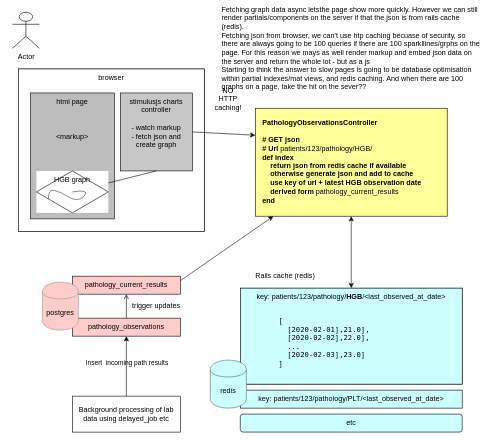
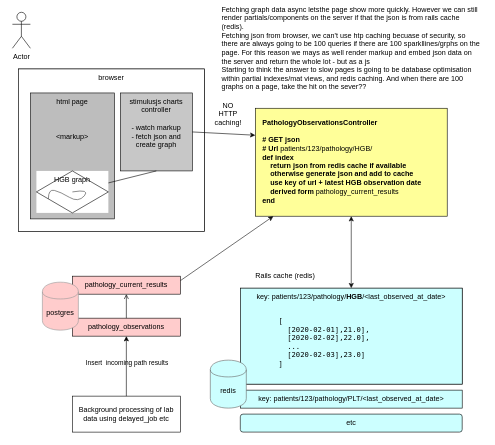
  <mxCell id="0" />
  <mxCell id="1" parent="0" />
  <mxCell id="2" value="" style="group;labelBackgroundColor=none;fillColor=#ffffff;fontColor=#000000;strokeColor=#000000;" parent="1" vertex="1" connectable="0"><mxGeometry x="30" y="114.5" width="310" height="271" as="geometry" /></mxCell>
  <mxCell id="3" value="browser" style="whiteSpace=wrap;html=1;rounded=0;fillColor=#ffffff;fontColor=#000000;glass=0;shadow=0;verticalAlign=top;labelBackgroundColor=none;strokeColor=#080808;" parent="2" vertex="1"><mxGeometry width="310" height="271" as="geometry" /></mxCell>
  <mxCell id="4" value="html page&lt;br&gt;&lt;br&gt;&lt;br&gt;&lt;br&gt;&amp;lt;markup&amp;gt;" style="whiteSpace=wrap;html=1;rounded=0;shadow=0;glass=0;fillColor=#BDBDBD;fontColor=#000000;verticalAlign=top;labelBackgroundColor=none;strokeColor=#030303;" parent="2" vertex="1"><mxGeometry x="20" y="40" width="140" height="210" as="geometry" /></mxCell>
  <mxCell id="5" value="stimulusjs charts controller&lt;br&gt;&lt;br&gt;- watch markup&lt;br&gt;- fetch json and create graph" style="whiteSpace=wrap;html=1;rounded=0;shadow=0;glass=0;fillColor=#C7C7C7;fontColor=#000000;verticalAlign=top;labelBackgroundColor=none;strokeColor=#030303;" parent="2" vertex="1"><mxGeometry x="170" y="40" width="120" height="130" as="geometry" /></mxCell>
  <mxCell id="6" value="" style="endArrow=classic;html=1;fontColor=#000000;exitX=0.5;exitY=1;exitDx=0;exitDy=0;labelBackgroundColor=none;strokeColor=#000000;" parent="2" source="5" target="9" edge="1"><mxGeometry width="50" height="50" relative="1" as="geometry"><mxPoint x="480" y="410" as="sourcePoint" /><mxPoint x="530" y="360" as="targetPoint" /></mxGeometry></mxCell>
  <mxCell id="7" value="" style="group;labelBackgroundColor=none;fontColor=#000000;fillColor=#FFFFFF;" parent="2" vertex="1" connectable="0"><mxGeometry x="30" y="170" width="120" height="70" as="geometry" /></mxCell>
  <mxCell id="8" value="" style="group;labelBackgroundColor=none;fontColor=#000000;" parent="7" vertex="1" connectable="0"><mxGeometry width="120" height="70" as="geometry" /></mxCell>
  <mxCell id="9" value="HGB graph" style="rhombus;whiteSpace=wrap;html=1;fillColor=none;verticalAlign=top;labelBackgroundColor=none;fontColor=#000000;" parent="8" vertex="1"><mxGeometry width="120" height="70" as="geometry" /></mxCell>
  <mxCell id="10" value="" style="curved=1;endArrow=none;html=1;endFill=0;entryX=0;entryY=0.75;entryDx=0;entryDy=0;labelBackgroundColor=none;fontColor=#000000;strokeColor=#424242;" parent="8" source="9" target="9" edge="1"><mxGeometry width="50" height="50" relative="1" as="geometry"><mxPoint x="40" y="60" as="sourcePoint" /><mxPoint x="70" y="50" as="targetPoint" /><Array as="points"><mxPoint x="90" y="30" /><mxPoint x="70" y="53" /><mxPoint x="40" y="35" /><mxPoint x="20" y="30" /></Array></mxGeometry></mxCell>
  <mxCell id="11" value="" style="group;labelBackgroundColor=none;fontColor=#000000;strokeColor=#000000;" parent="1" vertex="1" connectable="0"><mxGeometry x="400" y="480" width="370" height="160" as="geometry" /></mxCell>
  <mxCell id="12" value="key: patients/123/pathology/&lt;b&gt;HGB&lt;/b&gt;/&amp;lt;last_observed_at_date&amp;gt;" style="rounded=0;whiteSpace=wrap;html=1;fillColor=#CCFFFF;verticalAlign=top;horizontal=1;labelBackgroundColor=none;fontColor=#000000;strokeColor=#0F0F0F;" parent="11" vertex="1"><mxGeometry width="370" height="160" as="geometry" /></mxCell>
  <mxCell id="13" value="&lt;pre style=&quot;text-align: left&quot;&gt;&lt;span&gt;[&lt;br&gt;&lt;/span&gt;&lt;span&gt;&amp;nbsp; [2020-02-01],21.0],&lt;br&gt;&lt;/span&gt;&lt;span&gt;&amp;nbsp; [2020-02-02],22.0],&lt;br&gt;&lt;/span&gt;&lt;span&gt;  ...&lt;br&gt;&lt;/span&gt;&lt;span&gt;&amp;nbsp; [2020-02-03],23.0]&lt;br&gt;&lt;/span&gt;&lt;span&gt;]&lt;/span&gt;&lt;/pre&gt;" style="text;html=1;strokeColor=none;fillColor=none;align=center;verticalAlign=middle;whiteSpace=wrap;rounded=0;labelBackgroundColor=none;fontColor=#000000;" parent="11" vertex="1"><mxGeometry x="20" y="35" width="240" height="110" as="geometry" /></mxCell>
  <mxCell id="14" value="key: patients/123/pathology/PLT/&amp;lt;last_observed_at_date&amp;gt;" style="rounded=0;whiteSpace=wrap;html=1;fillColor=#CCFFFF;verticalAlign=top;horizontal=1;labelBackgroundColor=none;fontColor=#000000;strokeColor=#000000;" parent="1" vertex="1"><mxGeometry x="400" y="650" width="370" height="30" as="geometry" /></mxCell>
  <mxCell id="15" value="etc" style="whiteSpace=wrap;html=1;fillColor=#CCFFFF;verticalAlign=top;horizontal=1;labelBackgroundColor=none;fontColor=#000000;strokeColor=#000000;rounded=1;" parent="1" vertex="1"><mxGeometry x="400" y="690" width="370" height="30" as="geometry" /></mxCell>
  <mxCell id="16" value="&lt;b&gt;PathologyObservationsController&lt;br&gt;&lt;br&gt;# GET json&lt;br&gt;# Url&amp;nbsp;&lt;/b&gt;&lt;span style=&quot;text-align: center&quot;&gt;patients/123/pathology/HGB/&lt;/span&gt;&lt;b&gt;&lt;br&gt;def index&lt;br&gt;&amp;nbsp; &amp;nbsp; return json from redis cache if available&lt;br&gt;&amp;nbsp; &amp;nbsp; otherwise generate json and add to cache&lt;br&gt;&amp;nbsp; &amp;nbsp; use key of url + latest HGB observation date&lt;br&gt;&amp;nbsp; &amp;nbsp; derived form&amp;nbsp;&lt;/b&gt;&lt;span style=&quot;text-align: center&quot;&gt;pathology_current_results&lt;/span&gt;&lt;b&gt;&lt;br&gt;end&lt;br&gt;&lt;br&gt;&lt;/b&gt;" style="rounded=0;whiteSpace=wrap;html=1;fillColor=#FFFF99;align=left;spacing=12;verticalAlign=top;labelBackgroundColor=none;fontColor=#000000;strokeColor=#050505;" parent="1" vertex="1"><mxGeometry x="425" y="180" width="320" height="180" as="geometry" /></mxCell>
  <mxCell id="17" value="" style="endArrow=classic;startArrow=classic;html=1;entryX=0.5;entryY=1;entryDx=0;entryDy=0;labelBackgroundColor=none;fontColor=#000000;strokeColor=#121212;" parent="1" source="12" target="16" edge="1"><mxGeometry width="50" height="50" relative="1" as="geometry"><mxPoint x="390" y="270" as="sourcePoint" /><mxPoint x="440" y="220" as="targetPoint" /></mxGeometry></mxCell>
- <mxCell id="18" value="Actor" style="shape=umlActor;verticalLabelPosition=bottom;labelBackgroundColor=none;verticalAlign=top;html=1;outlineConnect=0;fillColor=none;fontColor=#000000;strokeColor=#030303;" parent="1" vertex="1"><mxGeometry x="20" y="20" width="45" height="60" as="geometry" /></mxCell>
+ <mxCell id="18" value="Actor" style="shape=umlActor;verticalLabelPosition=bottom;labelBackgroundColor=none;verticalAlign=top;html=1;outlineConnect=0;fillColor=none;fontColor=#000000;strokeColor=#030303;" parent="1" vertex="1"><mxGeometry x="20" y="20" width="30" height="60" as="geometry" /></mxCell>
  <mxCell id="19" value="" style="endArrow=classic;html=1;fontColor=#000000;entryX=0;entryY=0.25;entryDx=0;entryDy=0;exitX=1;exitY=0.5;exitDx=0;exitDy=0;labelBackgroundColor=none;strokeColor=#050505;" parent="1" source="5" target="16" edge="1"><mxGeometry width="50" height="50" relative="1" as="geometry"><mxPoint x="550" y="440" as="sourcePoint" /><mxPoint x="600" y="390" as="targetPoint" /></mxGeometry></mxCell>
  <mxCell id="20" value="" style="endArrow=classic;html=1;fontColor=#000000;exitX=1;exitY=0.25;exitDx=0;exitDy=0;labelBackgroundColor=none;strokeColor=#121212;" parent="1" source="22" target="16" edge="1"><mxGeometry width="50" height="50" relative="1" as="geometry"><mxPoint x="550" y="520" as="sourcePoint" /><mxPoint x="600" y="470" as="targetPoint" /></mxGeometry></mxCell>
  <mxCell id="21" value="" style="group;labelBackgroundColor=none;fontColor=#000000;" parent="1" vertex="1" connectable="0"><mxGeometry x="120" y="460" width="240" height="120" as="geometry" /></mxCell>
  <mxCell id="22" value="pathology_current_results" style="whiteSpace=wrap;html=1;labelBackgroundColor=none;fillColor=#FFCCCC;fontColor=#000000;strokeColor=#000000;" parent="21" vertex="1"><mxGeometry width="180" height="30" as="geometry" /></mxCell>
  <mxCell id="23" value="pathology_observations" style="whiteSpace=wrap;html=1;labelBackgroundColor=none;fillColor=#FFCCCC;fontColor=#000000;strokeColor=#000000;" parent="21" vertex="1"><mxGeometry y="70" width="180" height="30" as="geometry" /></mxCell>
  <mxCell id="24" value="" style="endArrow=open;html=1;fontColor=#000000;entryX=0.5;entryY=1;entryDx=0;entryDy=0;exitX=0.5;exitY=0;exitDx=0;exitDy=0;labelBackgroundColor=none;strokeColor=#000000;" parent="21" source="23" target="22" edge="1"><mxGeometry width="50" height="50" relative="1" as="geometry"><mxPoint x="420" y="-40" as="sourcePoint" /><mxPoint x="470" y="-90" as="targetPoint" /></mxGeometry></mxCell>
- <mxCell id="25" value="trigger updates" style="text;html=1;strokeColor=none;fillColor=none;align=center;verticalAlign=middle;whiteSpace=wrap;rounded=0;shadow=0;glass=0;fontColor=#000000;labelBackgroundColor=none;" parent="21" vertex="1"><mxGeometry x="40" y="40" width="200" height="20" as="geometry" /></mxCell>
  <mxCell id="26" value="redis" style="shape=cylinder;whiteSpace=wrap;html=1;boundedLbl=1;backgroundOutline=1;rounded=0;shadow=0;glass=0;fillColor=#CCFFFF;fontColor=#000000;labelBackgroundColor=none;labelBorderColor=none;strokeColor=#696969;" parent="1" vertex="1"><mxGeometry x="350" y="600" width="60" height="80" as="geometry" /></mxCell>
  <mxCell id="27" value="postgres" style="shape=cylinder;whiteSpace=wrap;html=1;boundedLbl=1;backgroundOutline=1;labelBackgroundColor=none;fontColor=#000000;fillColor=#FFCCCC;strokeColor=#999999;" parent="1" vertex="1"><mxGeometry x="70" y="470" width="60" height="80" as="geometry" /></mxCell>
  <mxCell id="28" value="Background processing of lab data using delayed_job etc" style="rounded=0;whiteSpace=wrap;html=1;shadow=0;glass=0;strokeColor=#000000;fillColor=#ffffff;fontColor=#000000;labelBackgroundColor=none;" parent="1" vertex="1"><mxGeometry x="120" y="660" width="180" height="60" as="geometry" /></mxCell>
  <mxCell id="29" value="" style="endArrow=classic;html=1;fontColor=#000000;labelBackgroundColor=none;strokeColor=#050505;" parent="1" source="28" target="23" edge="1"><mxGeometry width="50" height="50" relative="1" as="geometry"><mxPoint x="160" y="620" as="sourcePoint" /><mxPoint x="240" y="580" as="targetPoint" /></mxGeometry></mxCell>
  <mxCell id="30" value="Insert&amp;nbsp; incoming path results" style="edgeLabel;html=1;align=center;verticalAlign=middle;resizable=0;points=[];fontColor=#000000;labelBackgroundColor=none;" parent="29" vertex="1" connectable="0"><mxGeometry x="0.346" y="3" relative="1" as="geometry"><mxPoint x="3" y="10" as="offset" /></mxGeometry></mxCell>
  <mxCell id="31" value="&lt;font color=&quot;#030303&quot;&gt;Fetching graph data async letsthe page show more quickly. However we can still render partials/components on the server if that the json is from rails cache (redis).&lt;br&gt;Fetching json from browser, we can't use htp caching becuase of security, so there are always going to be 100 queries if there are 100 sparkllines/grphs on the page. For this reason we mays as well render markup and embed json data on the server and return the whole lot - but as a js&lt;br&gt;Starting to think the answer to slow pages is going to be database optimisation within partial indexes/mat views, and redis caching. And when there are 100 graphs on a page, take the hit on the sever??&lt;br&gt;&lt;/font&gt;" style="text;html=1;strokeColor=none;fillColor=none;align=left;verticalAlign=middle;whiteSpace=wrap;rounded=0;" vertex="1" parent="1"><mxGeometry x="367" y="30" width="436" height="100" as="geometry" /></mxCell>
- <mxCell id="32" value="NO HTTP caching!" style="text;html=1;strokeColor=none;fillColor=none;align=center;verticalAlign=middle;whiteSpace=wrap;rounded=0;fontColor=#000000;" vertex="1" parent="1"><mxGeometry x="360" y="155" width="40" height="20" as="geometry" /></mxCell>
+ <mxCell id="32" value="NO HTTP caching!" style="text;html=1;strokeColor=none;fillColor=none;align=center;verticalAlign=middle;whiteSpace=wrap;rounded=0;fontColor=#000000;" vertex="1" parent="1"><mxGeometry x="360" y="180" width="40" height="20" as="geometry" /></mxCell>
  <mxCell id="33" value="Rails cache (redis)" style="text;html=1;strokeColor=none;fillColor=none;align=center;verticalAlign=middle;whiteSpace=wrap;rounded=0;fontColor=#000000;" vertex="1" parent="1"><mxGeometry x="400" y="450" width="150" height="20" as="geometry" /></mxCell>
